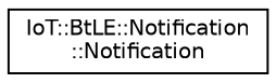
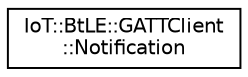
  digraph {
    rankdir=TB
-   n1 [color=black fillcolor=white fontname=Helvetica fontsize=10 height=0.2 label="IoT::BtLE::Notification\l::Notification" shape=record style=filled width=0.4]
+   n1 [color=black fillcolor=white fontname=Helvetica fontsize=10 height=0.2 label="IoT::BtLE::GATTClient\l::Notification" shape=record style=filled width=0.4]
  }
